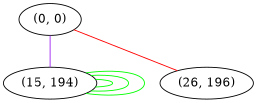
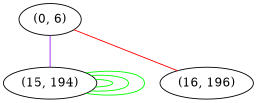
  graph {
    edge [color=green weight=2]
-   "(0, 0)"
+   "(0, 0)" [label="(0, 6)"]
    "(15, 194)"
-   "(16, 196)" [label="(26, 196)"]
+   "(16, 196)"
    "(0, 0)" -- "(15, 194)" [color=purple weight=4]
    "(0, 0)" -- "(16, 196)" [color=red weight=1]
    "(15, 194)" -- "(15, 194)"
    "(15, 194)" -- "(15, 194)"
    "(15, 194)" -- "(15, 194)"
  }
